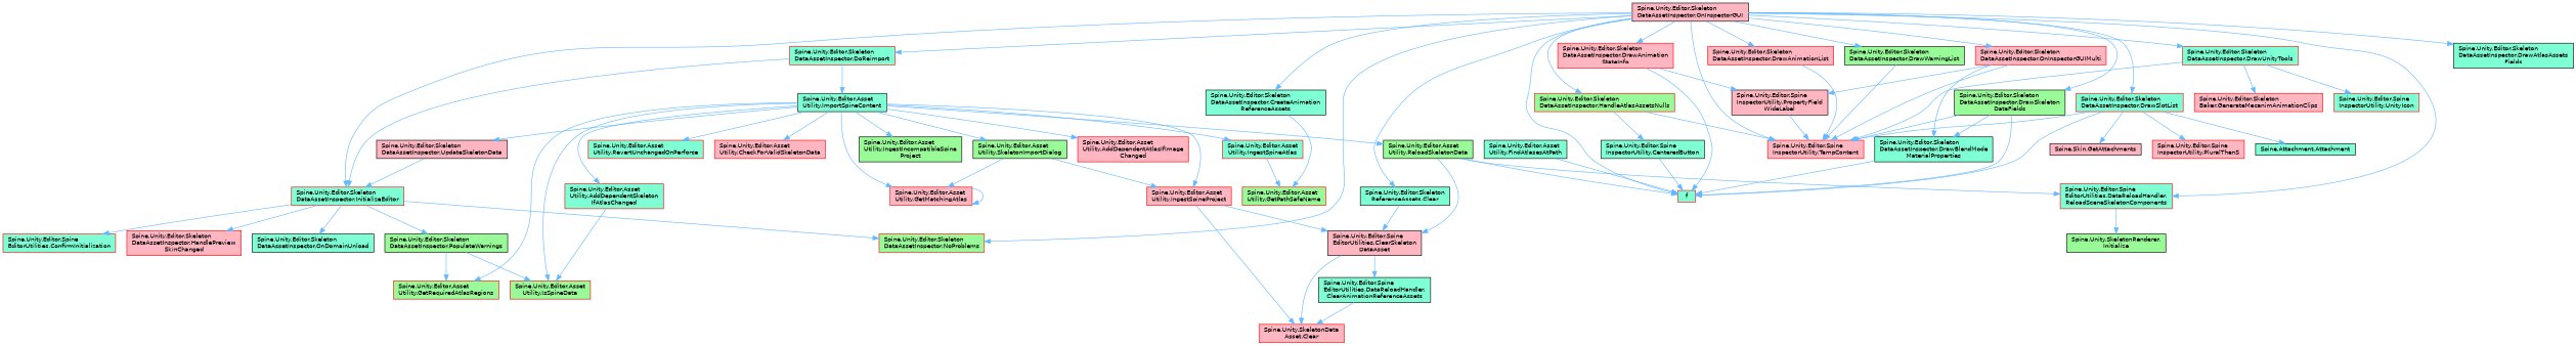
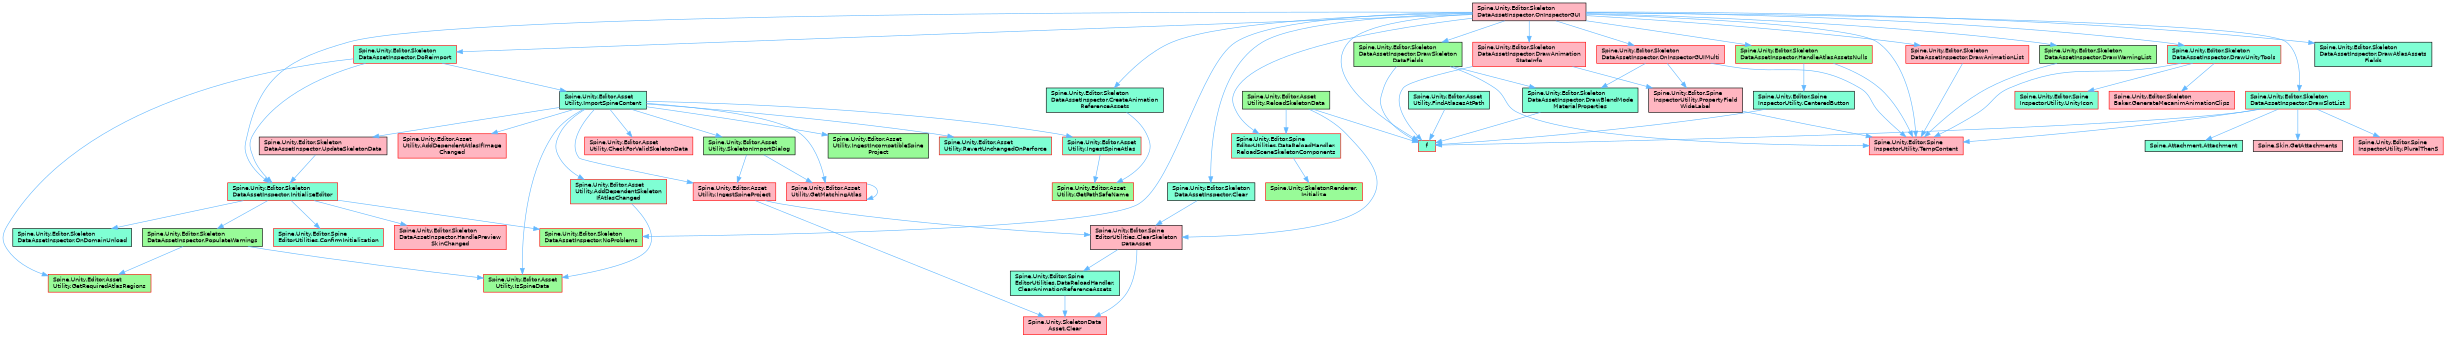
  digraph {
    rankdir=TB
    node [color=red fillcolor=aquamarine fontname=Helvetica fontsize=10 shape=box style=filled]
    edge [color=steelblue1 fontname=Helvetica fontsize=10 labelfontname=Helvetica labelfontsize=10 style=solid]
    n1 [color=black fillcolor=lightpink fontcolor=black height=0.2 label="Spine.Unity.Editor.Skeleton\lDataAssetInspector.OnInspectorGUI" width=0.4]
-   n2 [color=black height=0.2 label="Spine.Unity.Editor.Skeleton\lReferenceAssets.Clear" width=0.4]
+   n2 [color=black height=0.2 label="Spine.Unity.Editor.Skeleton\lDataAssetInspector.Clear" width=0.4]
    n3 [color=black height=0.2 label="Spine.Unity.Editor.Skeleton\lDataAssetInspector.CreateAnimation\lReferenceAssets" width=0.4]
    n4 [height=0.2 label="Spine.Unity.Editor.Skeleton\lDataAssetInspector.DoReimport" width=0.4]
    n5 [height=0.2 label=f width=0.4]
    n6 [height=0.2 label="Spine.Unity.Editor.Spine\lEditorUtilities.DataReloadHandler.\lReloadSceneSkeletonComponents" width=0.4]
    n7 [height=0.2 label="Spine.Unity.Editor.Skeleton\lDataAssetInspector.InitializeEditor" width=0.4]
    n8 [fillcolor=palegreen height=0.2 label="Spine.Unity.Editor.Skeleton\lDataAssetInspector.NoProblems" width=0.4]
    n9 [fillcolor=lightpink height=0.2 label="Spine.Unity.Editor.Skeleton\lDataAssetInspector.DrawAnimationList" width=0.4]
    n10 [fillcolor=lightpink height=0.2 label="Spine.Unity.Editor.Spine\lInspectorUtility.TempContent" width=0.4]
    n11 [fillcolor=lightpink height=0.2 label="Spine.Unity.Editor.Skeleton\lDataAssetInspector.DrawAnimation\lStateInfo" width=0.4]
    n12 [color=black height=0.2 label="Spine.Unity.Editor.Skeleton\lDataAssetInspector.DrawAtlasAssets\lFields" width=0.4]
    n13 [color=black fillcolor=palegreen height=0.2 label="Spine.Unity.Editor.Skeleton\lDataAssetInspector.DrawSkeleton\lDataFields" width=0.4]
    n14 [height=0.2 label="Spine.Unity.Editor.Skeleton\lDataAssetInspector.DrawSlotList" width=0.4]
    n15 [height=0.2 label="Spine.Unity.Editor.Skeleton\lDataAssetInspector.DrawUnityTools" width=0.4]
    n16 [color=black fillcolor=palegreen height=0.2 label="Spine.Unity.Editor.Skeleton\lDataAssetInspector.DrawWarningList" width=0.4]
    n17 [fillcolor=palegreen height=0.2 label="Spine.Unity.Editor.Skeleton\lDataAssetInspector.HandleAtlasAssetsNulls" width=0.4]
    n18 [fillcolor=lightpink height=0.2 label="Spine.Unity.Editor.Skeleton\lDataAssetInspector.OnInspectorGUIMulti" width=0.4]
    n19 [color=black fillcolor=lightpink height=0.2 label="Spine.Unity.Editor.Spine\lEditorUtilities.ClearSkeleton\lDataAsset" width=0.4]
    n20 [fillcolor=palegreen height=0.2 label="Spine.Unity.Editor.Asset\lUtility.GetPathSafeName" width=0.4]
    n21 [color=black height=0.2 label="Spine.Unity.Editor.Asset\lUtility.ImportSpineContent" width=0.4]
-   n22 [color=black fillcolor=palegreen height=0.2 label="Spine.Unity.SkeletonRenderer.\lInitialize" width=0.4]
+   n22 [fillcolor=palegreen height=0.2 label="Spine.Unity.SkeletonRenderer.\lInitialize" width=0.4]
    n23 [height=0.2 label="Spine.Unity.Editor.Spine\lEditorUtilities.ConfirmInitialization" width=0.4]
    n24 [fillcolor=lightpink height=0.2 label="Spine.Unity.Editor.Skeleton\lDataAssetInspector.HandlePreview\lSkinChanged" width=0.4]
    n25 [color=black height=0.2 label="Spine.Unity.Editor.Skeleton\lDataAssetInspector.OnDomainUnload" width=0.4]
    n26 [color=black fillcolor=palegreen height=0.2 label="Spine.Unity.Editor.Skeleton\lDataAssetInspector.PopulateWarnings" width=0.4]
    n27 [color=black fillcolor=lightpink height=0.2 label="Spine.Unity.Editor.Spine\lInspectorUtility.PropertyField\lWideLabel" width=0.4]
    n28 [color=black height=0.2 label="Spine.Unity.Editor.Skeleton\lDataAssetInspector.DrawBlendMode\lMaterialProperties" width=0.4]
    n29 [color=black height=0.2 label="Spine.Attachment.Attachment" width=0.4]
    n30 [color=black fillcolor=lightpink height=0.2 label="Spine.Skin.GetAttachments" width=0.4]
    n31 [fillcolor=lightpink height=0.2 label="Spine.Unity.Editor.Spine\lInspectorUtility.PluralThenS" width=0.4]
    n32 [fillcolor=lightpink height=0.2 label="Spine.Unity.Editor.Skeleton\lBaker.GenerateMecanimAnimationClips" width=0.4]
    n33 [height=0.2 label="Spine.Unity.Editor.Spine\lInspectorUtility.UnityIcon" width=0.4]
    n34 [color=black height=0.2 label="Spine.Unity.Editor.Spine\lInspectorUtility.CenteredButton" width=0.4]
    n35 [fillcolor=lightpink height=0.2 label="Spine.Unity.SkeletonData\lAsset.Clear" width=0.4]
    n36 [color=black height=0.2 label="Spine.Unity.Editor.Spine\lEditorUtilities.DataReloadHandler.\lClearAnimationReferenceAssets" width=0.4]
    n37 [fillcolor=lightpink height=0.2 label="Spine.Unity.Editor.Asset\lUtility.AddDependentAtlasIfImage\lChanged" width=0.4]
    n38 [height=0.2 label="Spine.Unity.Editor.Asset\lUtility.AddDependentSkeleton\lIfAtlasChanged" width=0.4]
    n39 [fillcolor=palegreen height=0.2 label="Spine.Unity.Editor.Asset\lUtility.IsSpineData" width=0.4]
    n40 [fillcolor=lightpink height=0.2 label="Spine.Unity.Editor.Asset\lUtility.CheckForValidSkeletonData" width=0.4]
    n41 [fillcolor=lightpink height=0.2 label="Spine.Unity.Editor.Asset\lUtility.GetMatchingAtlas" width=0.4]
    n42 [fillcolor=palegreen height=0.2 label="Spine.Unity.Editor.Asset\lUtility.GetRequiredAtlasRegions" width=0.4]
    n43 [color=black fillcolor=palegreen height=0.2 label="Spine.Unity.Editor.Asset\lUtility.IngestIncompatibleSpine\lProject" width=0.4]
    n44 [height=0.2 label="Spine.Unity.Editor.Asset\lUtility.IngestSpineAtlas" width=0.4]
    n45 [fillcolor=lightpink height=0.2 label="Spine.Unity.Editor.Asset\lUtility.IngestSpineProject" width=0.4]
    n46 [color=black fillcolor=palegreen height=0.2 label="Spine.Unity.Editor.Asset\lUtility.ReloadSkeletonData" width=0.4]
    n47 [height=0.2 label="Spine.Unity.Editor.Asset\lUtility.RevertUnchangedOnPerforce" width=0.4]
    n48 [color=black fillcolor=palegreen height=0.2 label="Spine.Unity.Editor.Asset\lUtility.SkeletonImportDialog" width=0.4]
    n49 [color=black fillcolor=lightpink height=0.2 label="Spine.Unity.Editor.Skeleton\lDataAssetInspector.UpdateSkeletonData" width=0.4]
    n50 [color=black height=0.2 label="Spine.Unity.Editor.Asset\lUtility.FindAtlasesAtPath" width=0.4]
    n1 -> n2
    n1 -> n3
    n1 -> n4
    n1 -> n5
    n1 -> n6
    n1 -> n7
    n1 -> n8
    n1 -> n9
    n1 -> n10
    n1 -> n11
    n1 -> n12
    n1 -> n13
    n1 -> n14
    n1 -> n15
    n1 -> n16
    n1 -> n17
    n1 -> n18
    n2 -> n19
    n3 -> n20
    n4 -> n7
    n4 -> n21
    n6 -> n22
    n7 -> n8
    n7 -> n23
    n7 -> n24
    n7 -> n25
    n7 -> n26
    n9 -> n10
    n11 -> n5
    n11 -> n27
    n13 -> n5
    n13 -> n10
    n13 -> n28
    n14 -> n5
    n14 -> n10
    n14 -> n29
    n14 -> n30
    n14 -> n31
    n15 -> n10
    n15 -> n32
    n15 -> n33
    n16 -> n10
    n17 -> n10
    n17 -> n34
    n18 -> n10
    n18 -> n27
    n18 -> n28
    n19 -> n35
    n19 -> n36
    n21 -> n37
    n21 -> n38
    n21 -> n39
    n21 -> n40
    n21 -> n41
-   n21 -> n42
+   n4 -> n42
    n21 -> n43
    n21 -> n44
    n21 -> n45
-   n21 -> n46
    n21 -> n47
    n21 -> n48
    n21 -> n49
    n26 -> n39
    n26 -> n42
    n27 -> n10
    n28 -> n5
    n34 -> n5
    n36 -> n35
    n38 -> n39
    n41 -> n41
    n44 -> n20
    n45 -> n19
    n45 -> n35
    n46 -> n5
    n46 -> n6
    n46 -> n19
    n48 -> n41
    n48 -> n45
    n49 -> n7
    n50 -> n5
  }
